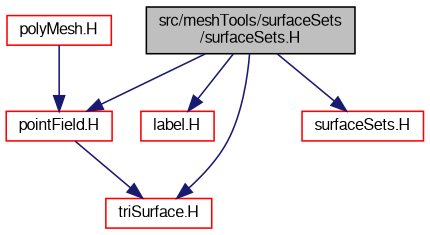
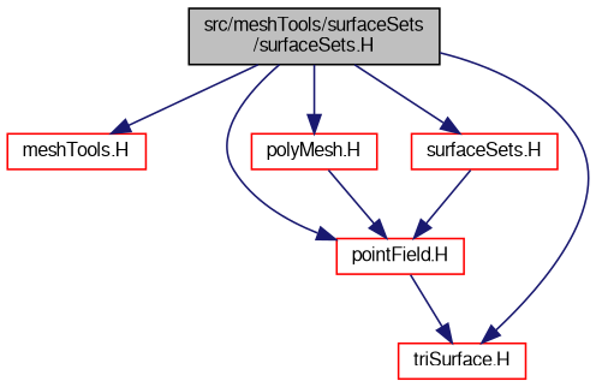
  digraph {
    node [color=red fontname=FreeSans fontsize=10 shape=record]
    edge [color=midnightblue fontname=FreeSans fontsize=10 labelfontname=FreeSans labelfontsize=10 style=solid]
    n1 [color=black fillcolor=grey75 fontcolor=black height=0.2 label="src/meshTools/surfaceSets\l/surfaceSets.H" style=filled width=0.4]
-   n2 [height=0.2 label="label.H" width=0.4]
+   n2 [height=0.2 label="meshTools.H" width=0.4]
    n3 [height=0.2 label="pointField.H" width=0.4]
    n4 [height=0.2 label="polyMesh.H" width=0.4]
    n5 [height=0.2 label="triSurface.H" width=0.4]
    n6 [height=0.2 label="surfaceSets.H" width=0.4]
    n1 -> n2
    n1 -> n3
+   n1 -> n4
    n1 -> n5
    n1 -> n6
    n3 -> n5
    n4 -> n3
+   n6 -> n3
  }
